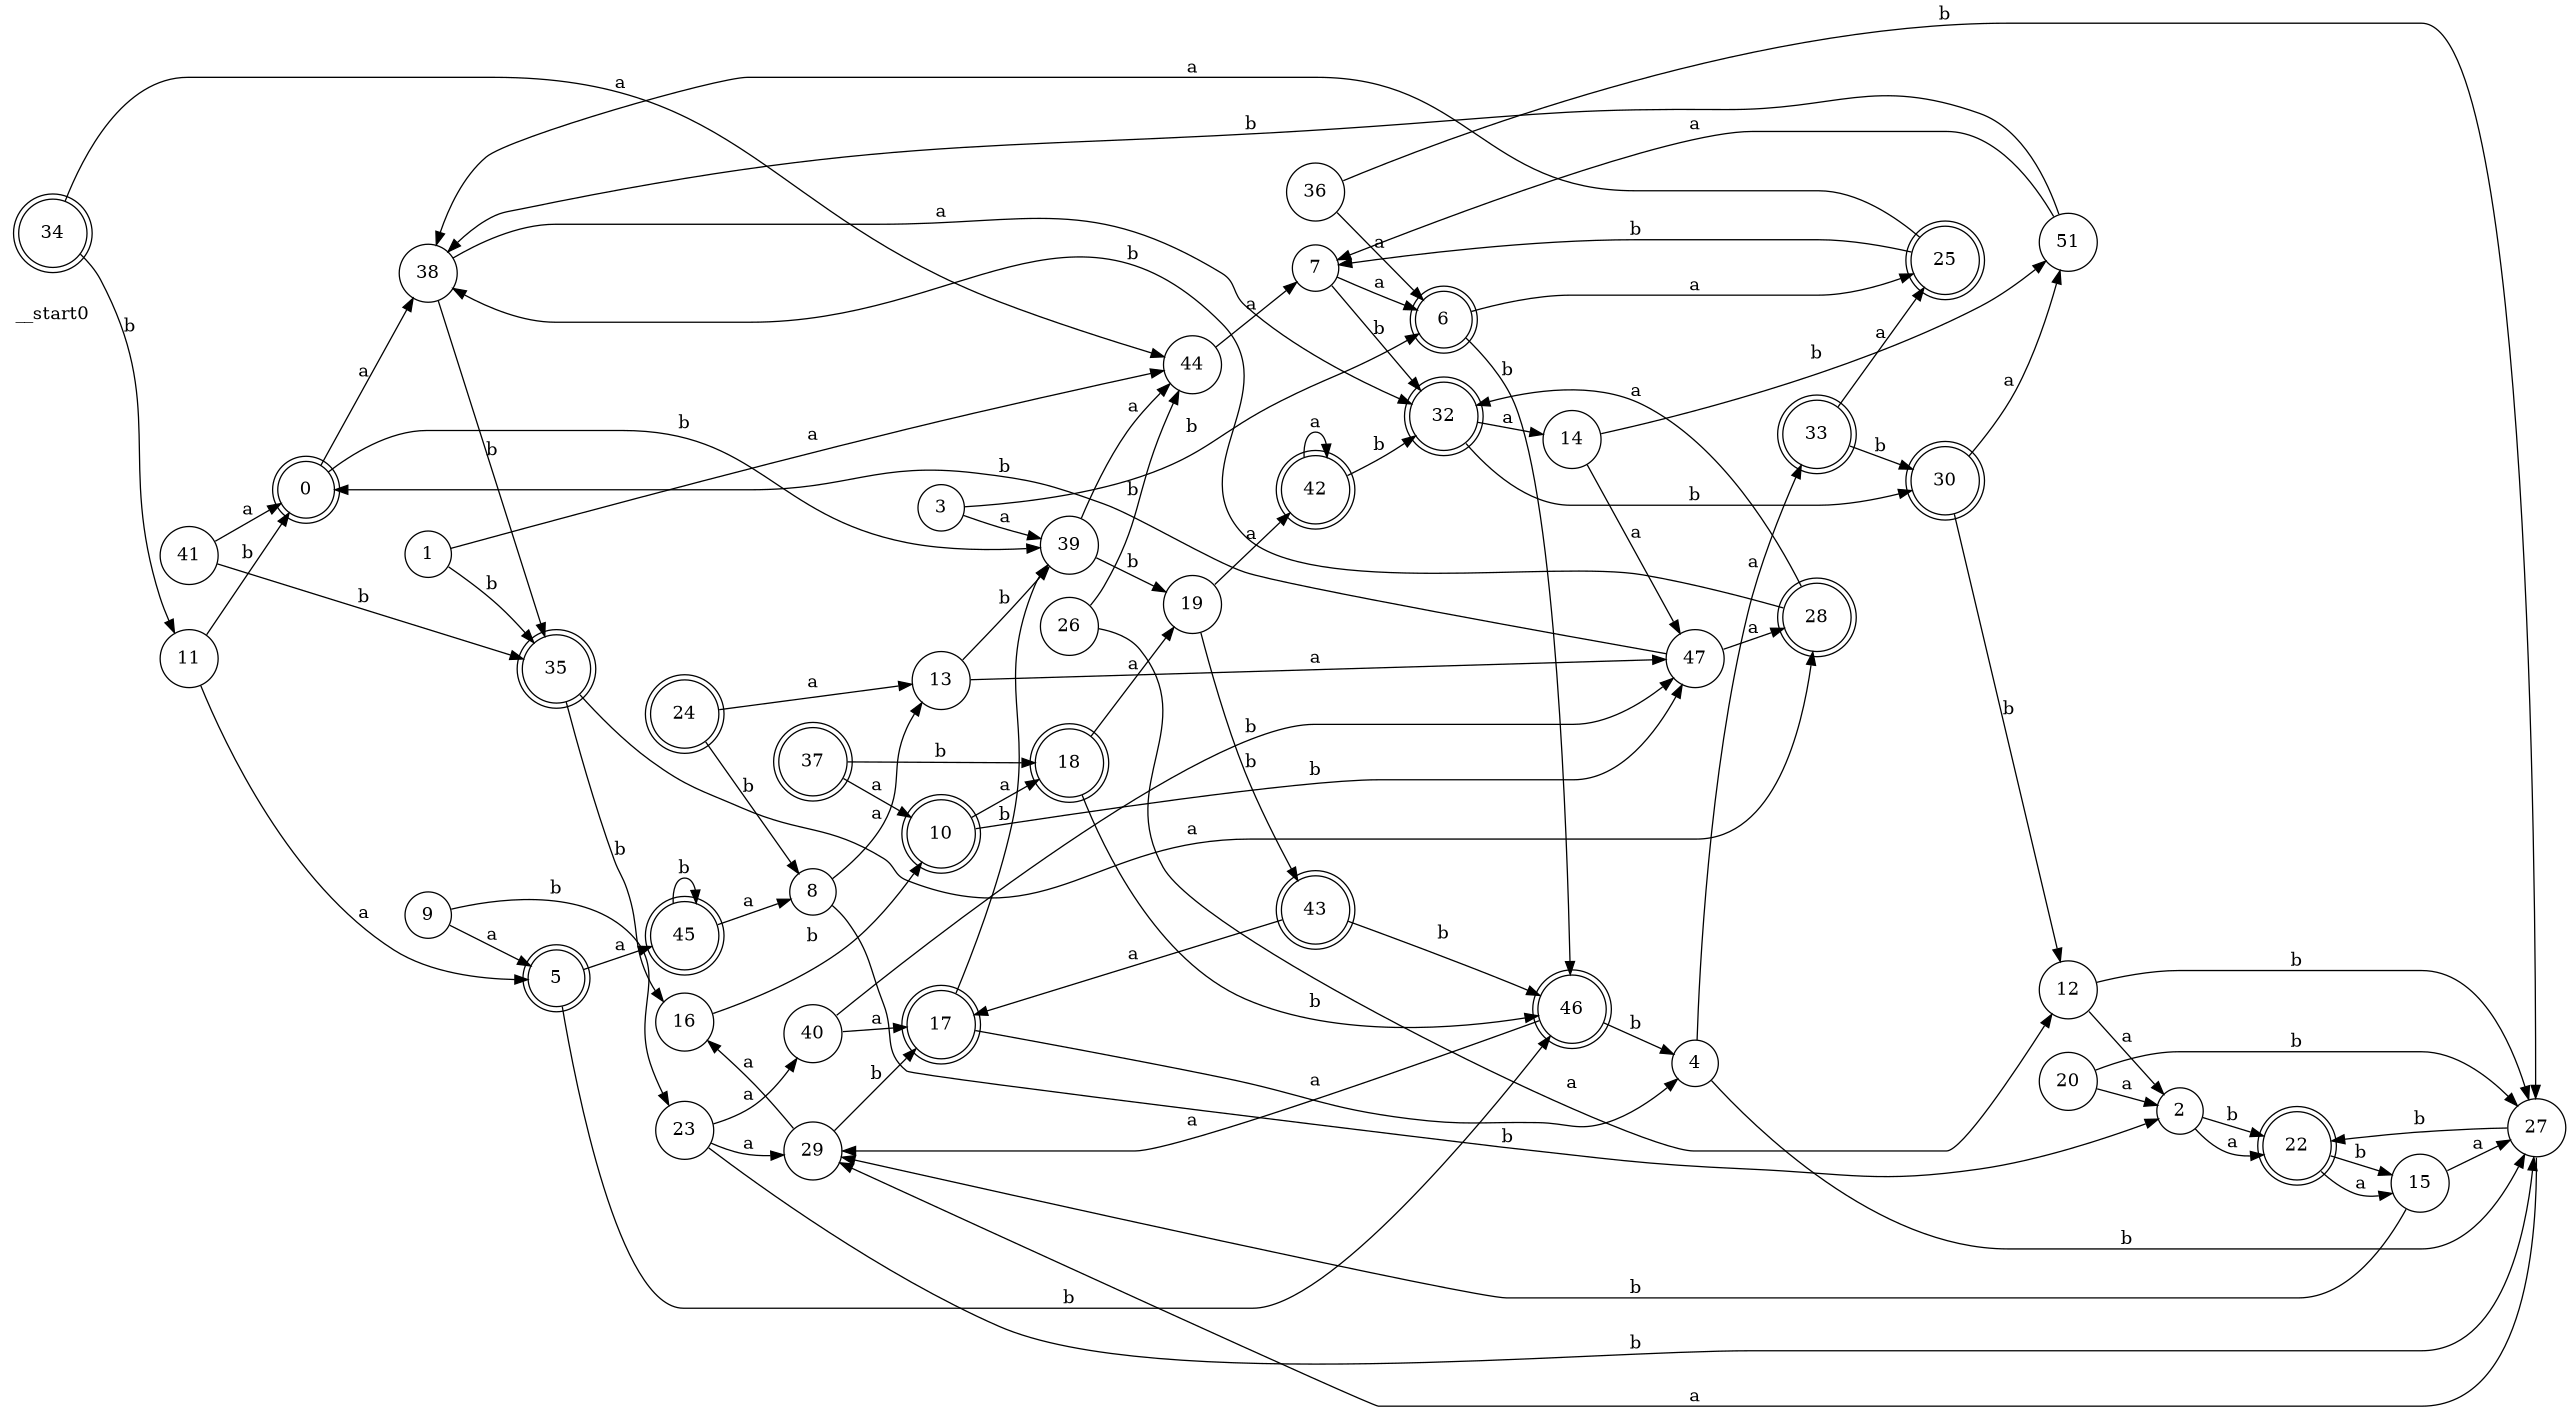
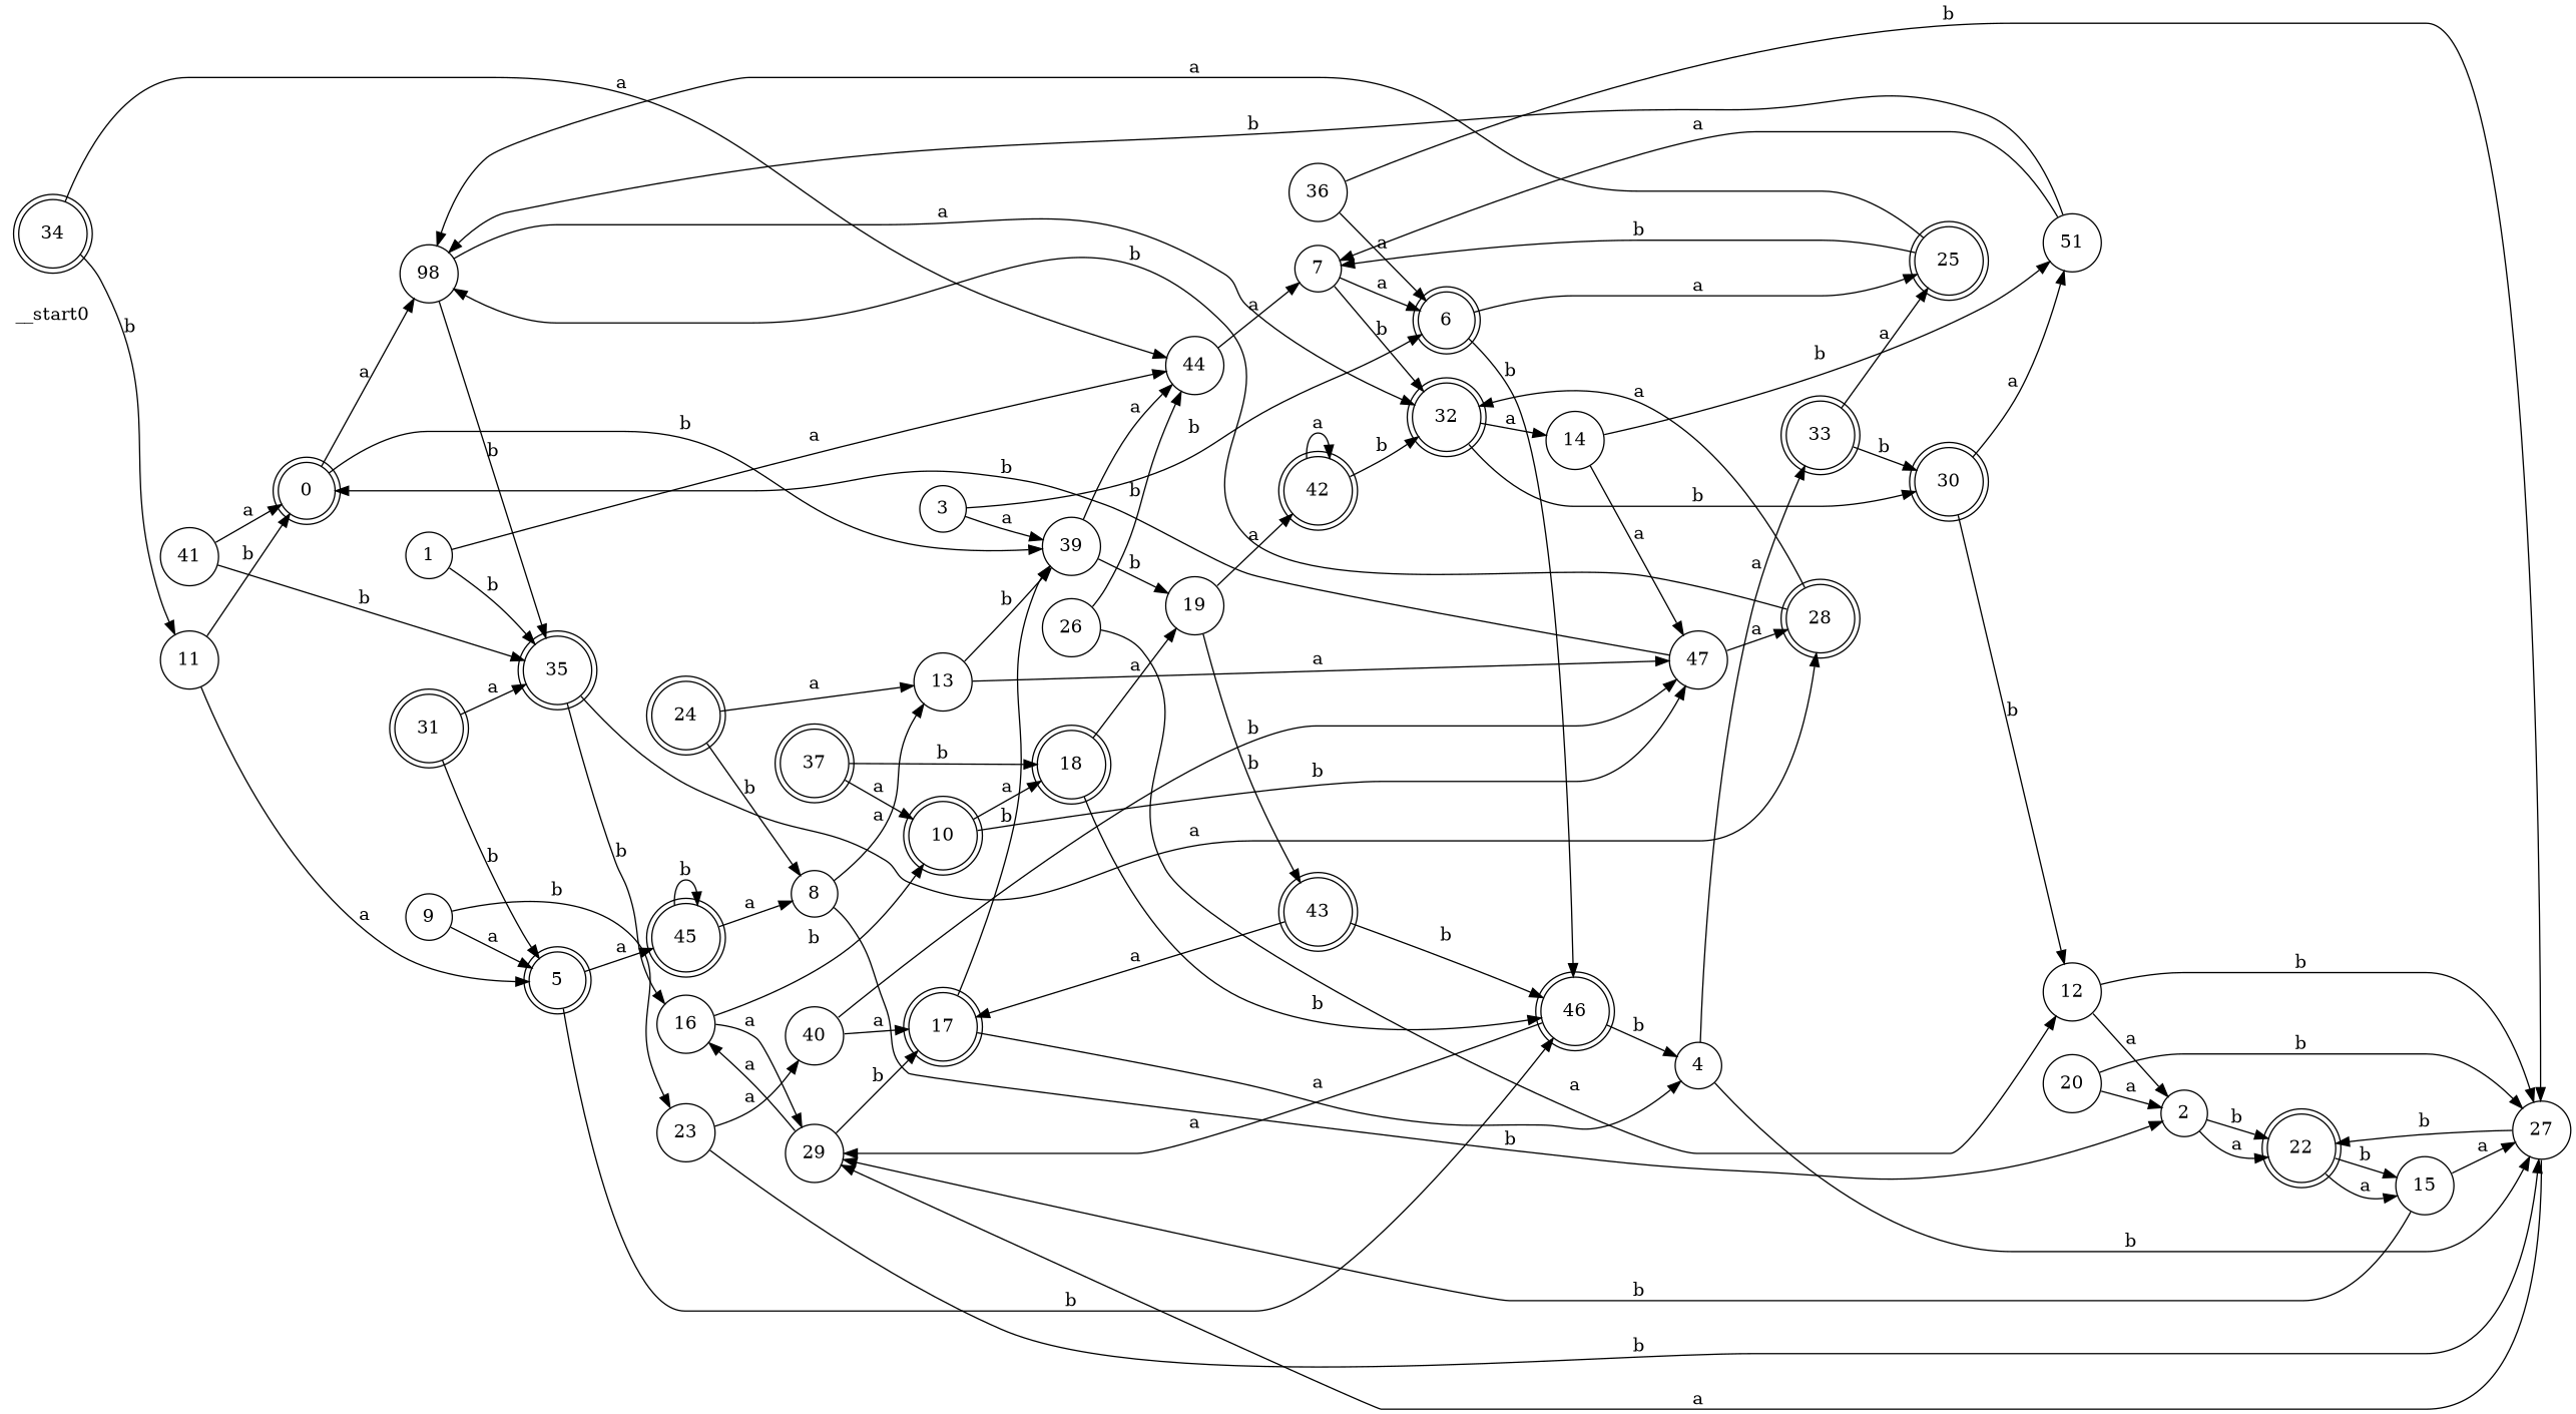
  digraph {
    rankdir=LR
    node [shape=circle color=black fillcolor=white style=filled]
    __start0 [shape=none color="" fillcolor="" style=""]
    n2 [label=0 shape=doublecircle style="rounded,filled"]
-   n3 [label=38]
+   n3 [label=98]
    n4 [label=39]
    n5 [label=35 shape=doublecircle style="rounded,filled"]
    n6 [label=32 shape=doublecircle style="rounded,filled"]
    n7 [label=44]
    n8 [label=19]
    n9 [label=1]
    n10 [label=16]
    n11 [label=28 shape=doublecircle style="rounded,filled"]
    n12 [label=7]
    n13 [label=2]
    n14 [label=22 shape=doublecircle style="rounded,filled"]
    n15 [label=15]
    n16 [label=3]
    n17 [label=6 shape=doublecircle style="rounded,filled"]
    n18 [label=46 shape=doublecircle style="rounded,filled"]
    n19 [label=25 shape=doublecircle style="rounded,filled"]
    n20 [label=4]
    n21 [label=27]
    n22 [label=33 shape=doublecircle style="rounded,filled"]
    n23 [label=29]
    n24 [label=30 shape=doublecircle style="rounded,filled"]
    n25 [label=5 shape=doublecircle style="rounded,filled"]
    n26 [label=45 shape=doublecircle style="rounded,filled"]
    n27 [label=8]
    n28 [label=14]
    n29 [label=13]
    n30 [label=47]
    n31 [label=9]
    n32 [label=23]
    n33 [label=40]
    n34 [label=10 shape=doublecircle style="rounded,filled"]
    n35 [label=18 shape=doublecircle style="rounded,filled"]
    n36 [label=11]
    n37 [label=12]
    n38 [label=51]
    n39 [label=17 shape=doublecircle style="rounded,filled"]
    n40 [label=42 shape=doublecircle style="rounded,filled"]
    n41 [label=43 shape=doublecircle style="rounded,filled"]
    n42 [label=20]
    n43 [label=24 shape=doublecircle style="rounded,filled"]
    n44 [label=26]
+   n45 [label=31 shape=doublecircle style="rounded,filled"]
    n46 [label=34 shape=doublecircle style="rounded,filled"]
    n47 [label=36]
    n48 [label=37 shape=doublecircle style="rounded,filled"]
    n49 [label=41]
    n2 -> n3 [label=a]
    n2 -> n4 [label=b]
    n3 -> n5 [label=b]
    n3 -> n6 [label=a]
    n4 -> n7 [label=a]
    n4 -> n8 [label=b]
    n5 -> n10 [label=b]
    n5 -> n11 [label=a]
    n6 -> n24 [label=b]
    n6 -> n28 [label=a]
    n7 -> n12 [label=a]
    n8 -> n40 [label=a]
    n8 -> n41 [label=b]
    n9 -> n5 [label=b]
    n9 -> n7 [label=a]
-   n32 -> n23 [label=a]
+   n10 -> n23 [label=a]
    n10 -> n34 [label=b]
    n11 -> n3 [label=b]
    n11 -> n6 [label=a]
    n12 -> n6 [label=b]
    n12 -> n17 [label=a]
    n13 -> n14 [label=a]
    n13 -> n14 [label=b]
    n14 -> n15 [label=a]
    n14 -> n15 [label=b]
    n15 -> n21 [label=a]
    n15 -> n23 [label=b]
    n16 -> n4 [label=a]
    n16 -> n17 [label=b]
    n17 -> n18 [label=b]
    n17 -> n19 [label=a]
    n18 -> n20 [label=b]
    n18 -> n23 [label=a]
    n19 -> n3 [label=a]
    n19 -> n12 [label=b]
    n20 -> n21 [label=b]
    n20 -> n22 [label=a]
    n21 -> n14 [label=b]
    n21 -> n23 [label=a]
    n22 -> n19 [label=a]
    n22 -> n24 [label=b]
    n23 -> n10 [label=a]
    n23 -> n39 [label=b]
    n24 -> n37 [label=b]
    n24 -> n38 [label=a]
    n25 -> n18 [label=b]
    n25 -> n26 [label=a]
    n26 -> n26 [label=b]
    n26 -> n27 [label=a]
    n27 -> n13 [label=b]
    n27 -> n29 [label=a]
    n28 -> n30 [label=a]
    n28 -> n38 [label=b]
    n29 -> n4 [label=b]
    n29 -> n30 [label=a]
    n30 -> n2 [label=b]
    n30 -> n11 [label=a]
    n31 -> n25 [label=a]
    n31 -> n32 [label=b]
    n32 -> n21 [label=b]
    n32 -> n33 [label=a]
    n33 -> n30 [label=b]
    n33 -> n39 [label=a]
    n34 -> n30 [label=b]
    n34 -> n35 [label=a]
    n35 -> n8 [label=a]
    n35 -> n18 [label=b]
    n36 -> n2 [label=b]
    n36 -> n25 [label=a]
    n37 -> n13 [label=a]
    n37 -> n21 [label=b]
    n38 -> n3 [label=b]
    n38 -> n12 [label=a]
    n39 -> n4 [label=b]
    n39 -> n20 [label=a]
    n40 -> n6 [label=b]
    n40 -> n40 [label=a]
    n41 -> n18 [label=b]
    n41 -> n39 [label=a]
    n42 -> n13 [label=a]
    n42 -> n21 [label=b]
    n43 -> n27 [label=b]
    n43 -> n29 [label=a]
    n44 -> n7 [label=b]
    n44 -> n37 [label=a]
+   n45 -> n5 [label=a]
+   n45 -> n25 [label=b]
    n46 -> n7 [label=a]
    n46 -> n36 [label=b]
    n47 -> n17 [label=a]
    n47 -> n21 [label=b]
    n48 -> n34 [label=a]
    n48 -> n35 [label=b]
    n49 -> n2 [label=a]
    n49 -> n5 [label=b]
  }
